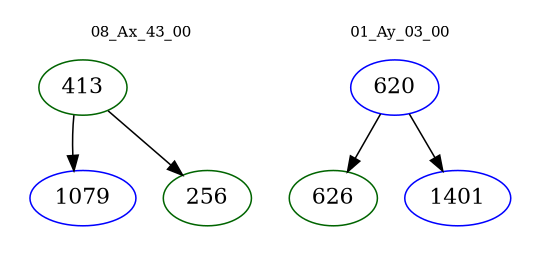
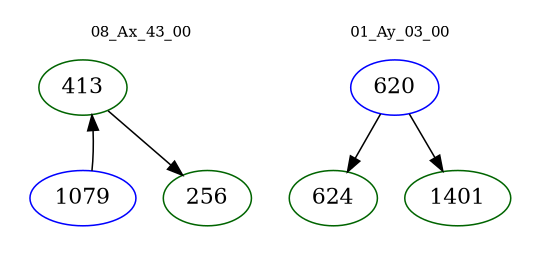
  digraph {
    node [color=darkgreen]
    edge [color=black]
    n1 [label=413]
    n2 [color=blue label=1079]
    n3 [label=256]
    n4 [color=blue label=620]
-   n5 [label=626]
-   n6 [color=blue label=1401]
+   n5 [label=624]
+   n6 [label=1401]
    subgraph cluster_1 {
      color=white
      fontsize=10
      label="08_Ax_43_00"
      n1
      n2
      n3
    }
    subgraph cluster_2 {
      color=white
      fontsize=10
      label="01_Ay_03_00"
      n4
      n5
      n6
    }
-   n1 -> n2
+   n2 -> n1
    n1 -> n3
    n4 -> n5
    n4 -> n6
  }
